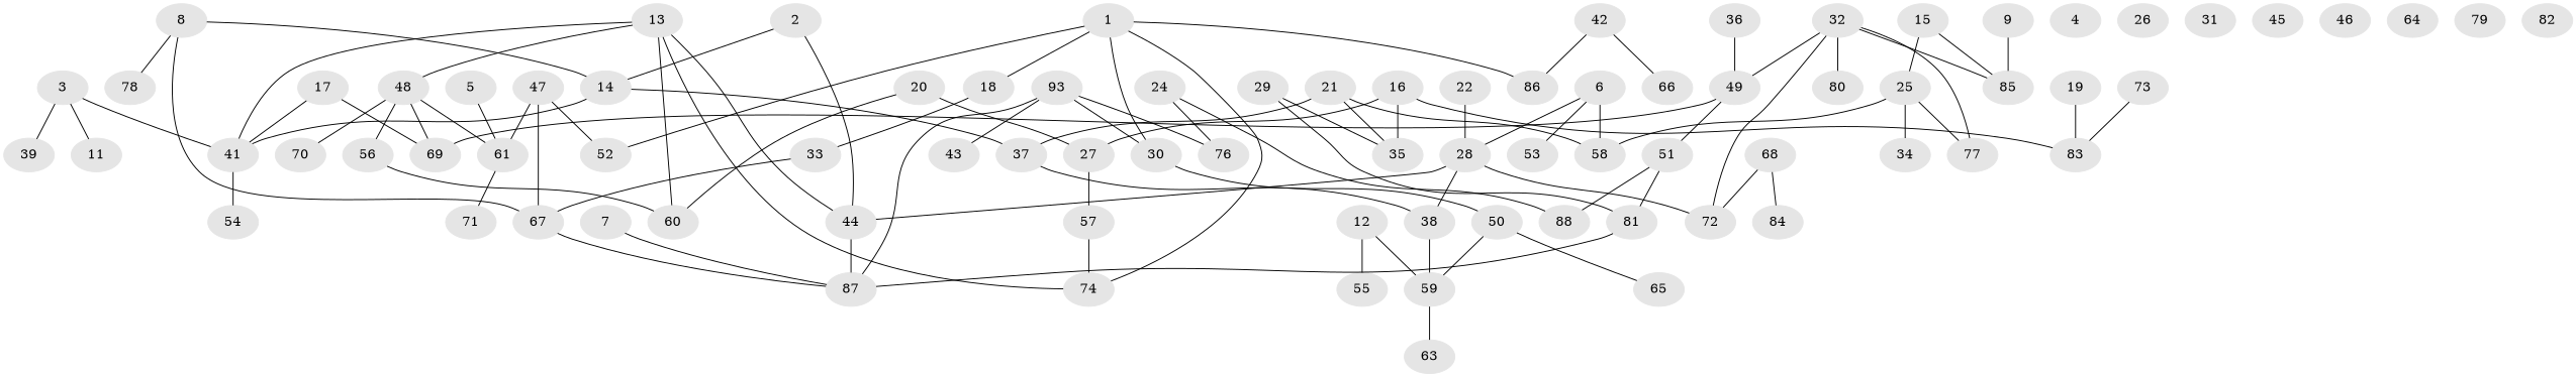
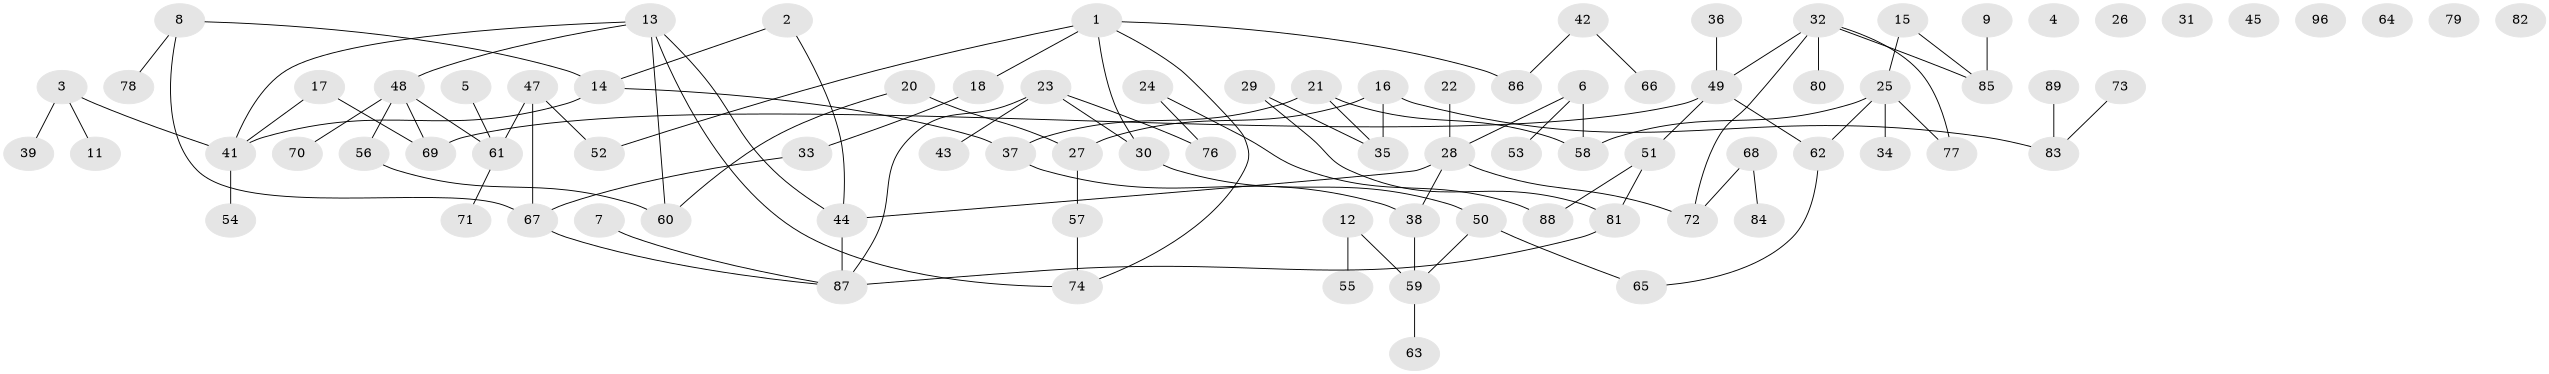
  graph {
    node [color=gray90 style=filled]
    1
    18
    30
    52
    74
    86
    33
    50
    2
    14
    44
    41
    37
    87
    3
    11
    39
    54
    4
    5
    61
    71
    6
    28
    53
    58
    38
    72
    7
    8
    67
    78
    9
    85
    47
    12
    55
    59
    63
    13
    48
    60
    69
    70
    56
    15
    25
    34
+   62
    77
    16
    27
    35
    83
    57
    17
-   19
+   19 [label=89]
    20
    21
    22
-   23 [label=93]
+   23
    43
    76
    24
    88
    65
    26
    29
    81
    31
    32
    49
    80
    51
    36
    42
    66
    45
-   46
+   46 [label=96]
    64
    68
    84
    73
    79
    82
    1 -- 18
    1 -- 30
    1 -- 52
    1 -- 74
    1 -- 86
    18 -- 33
    30 -- 50
    33 -- 67
    50 -- 59
    50 -- 65
    2 -- 14
    2 -- 44
    14 -- 41
    14 -- 37
    44 -- 87
    41 -- 54
    37 -- 38
    3 -- 41
    3 -- 11
    3 -- 39
    5 -- 61
    61 -- 71
    6 -- 28
    6 -- 53
    6 -- 58
    28 -- 44
    28 -- 38
    28 -- 72
    38 -- 59
    7 -- 87
    8 -- 14
    8 -- 67
    8 -- 78
    67 -- 87
    9 -- 85
    47 -- 52
    47 -- 61
    47 -- 67
    12 -- 55
    12 -- 59
    59 -- 63
    13 -- 74
    13 -- 44
    13 -- 41
    13 -- 48
    13 -- 60
    48 -- 61
    48 -- 69
    48 -- 70
    48 -- 56
    56 -- 60
    15 -- 85
    15 -- 25
    25 -- 58
    25 -- 34
+   25 -- 62
    25 -- 77
+   62 -- 65
    16 -- 27
    16 -- 35
    16 -- 83
    27 -- 57
    57 -- 74
    17 -- 41
    17 -- 69
    19 -- 83
    20 -- 60
    20 -- 27
    21 -- 37
    21 -- 58
    21 -- 35
    22 -- 28
    23 -- 30
    23 -- 87
    23 -- 43
    23 -- 76
    24 -- 76
    24 -- 88
    29 -- 35
    29 -- 81
    81 -- 87
    32 -- 72
    32 -- 85
    32 -- 77
    32 -- 49
    32 -- 80
    49 -- 69
+   49 -- 62
    49 -- 51
    51 -- 88
    51 -- 81
    36 -- 49
    42 -- 86
    42 -- 66
    68 -- 72
    68 -- 84
    73 -- 83
  }
